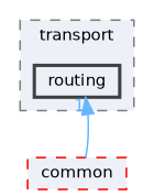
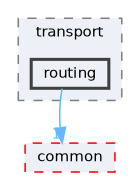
  digraph {
    compound=true
    node [fillcolor="#edf0f7" fontname=Helvetica fontsize=10 shape=box]
    n1 [color=grey25 height=0.2 label=routing style="filled,bold" width=0.4]
    n2 [color=red height=0.2 label=common style="filled,dashed" width=0.4]
    subgraph cluster_1 {
      bgcolor="#edf0f7"
      fontname=Helvetica
      fontsize=10
      label=transport
      pencolor=grey50
      style="filled,dashed"
      n1
    }
-   n2 -> n1 [color=steelblue1 fontcolor=steelblue1 fontname=Helvetica fontsize=10 headlabel=1 labeldistance=1.5 labelfontname=Helvetica labelfontsize=10]
+   n1 -> n2 [color=steelblue1 fontcolor=steelblue1 fontname=Helvetica fontsize=10 headlabel=1 labeldistance=1.5 labelfontname=Helvetica labelfontsize=10]
  }
